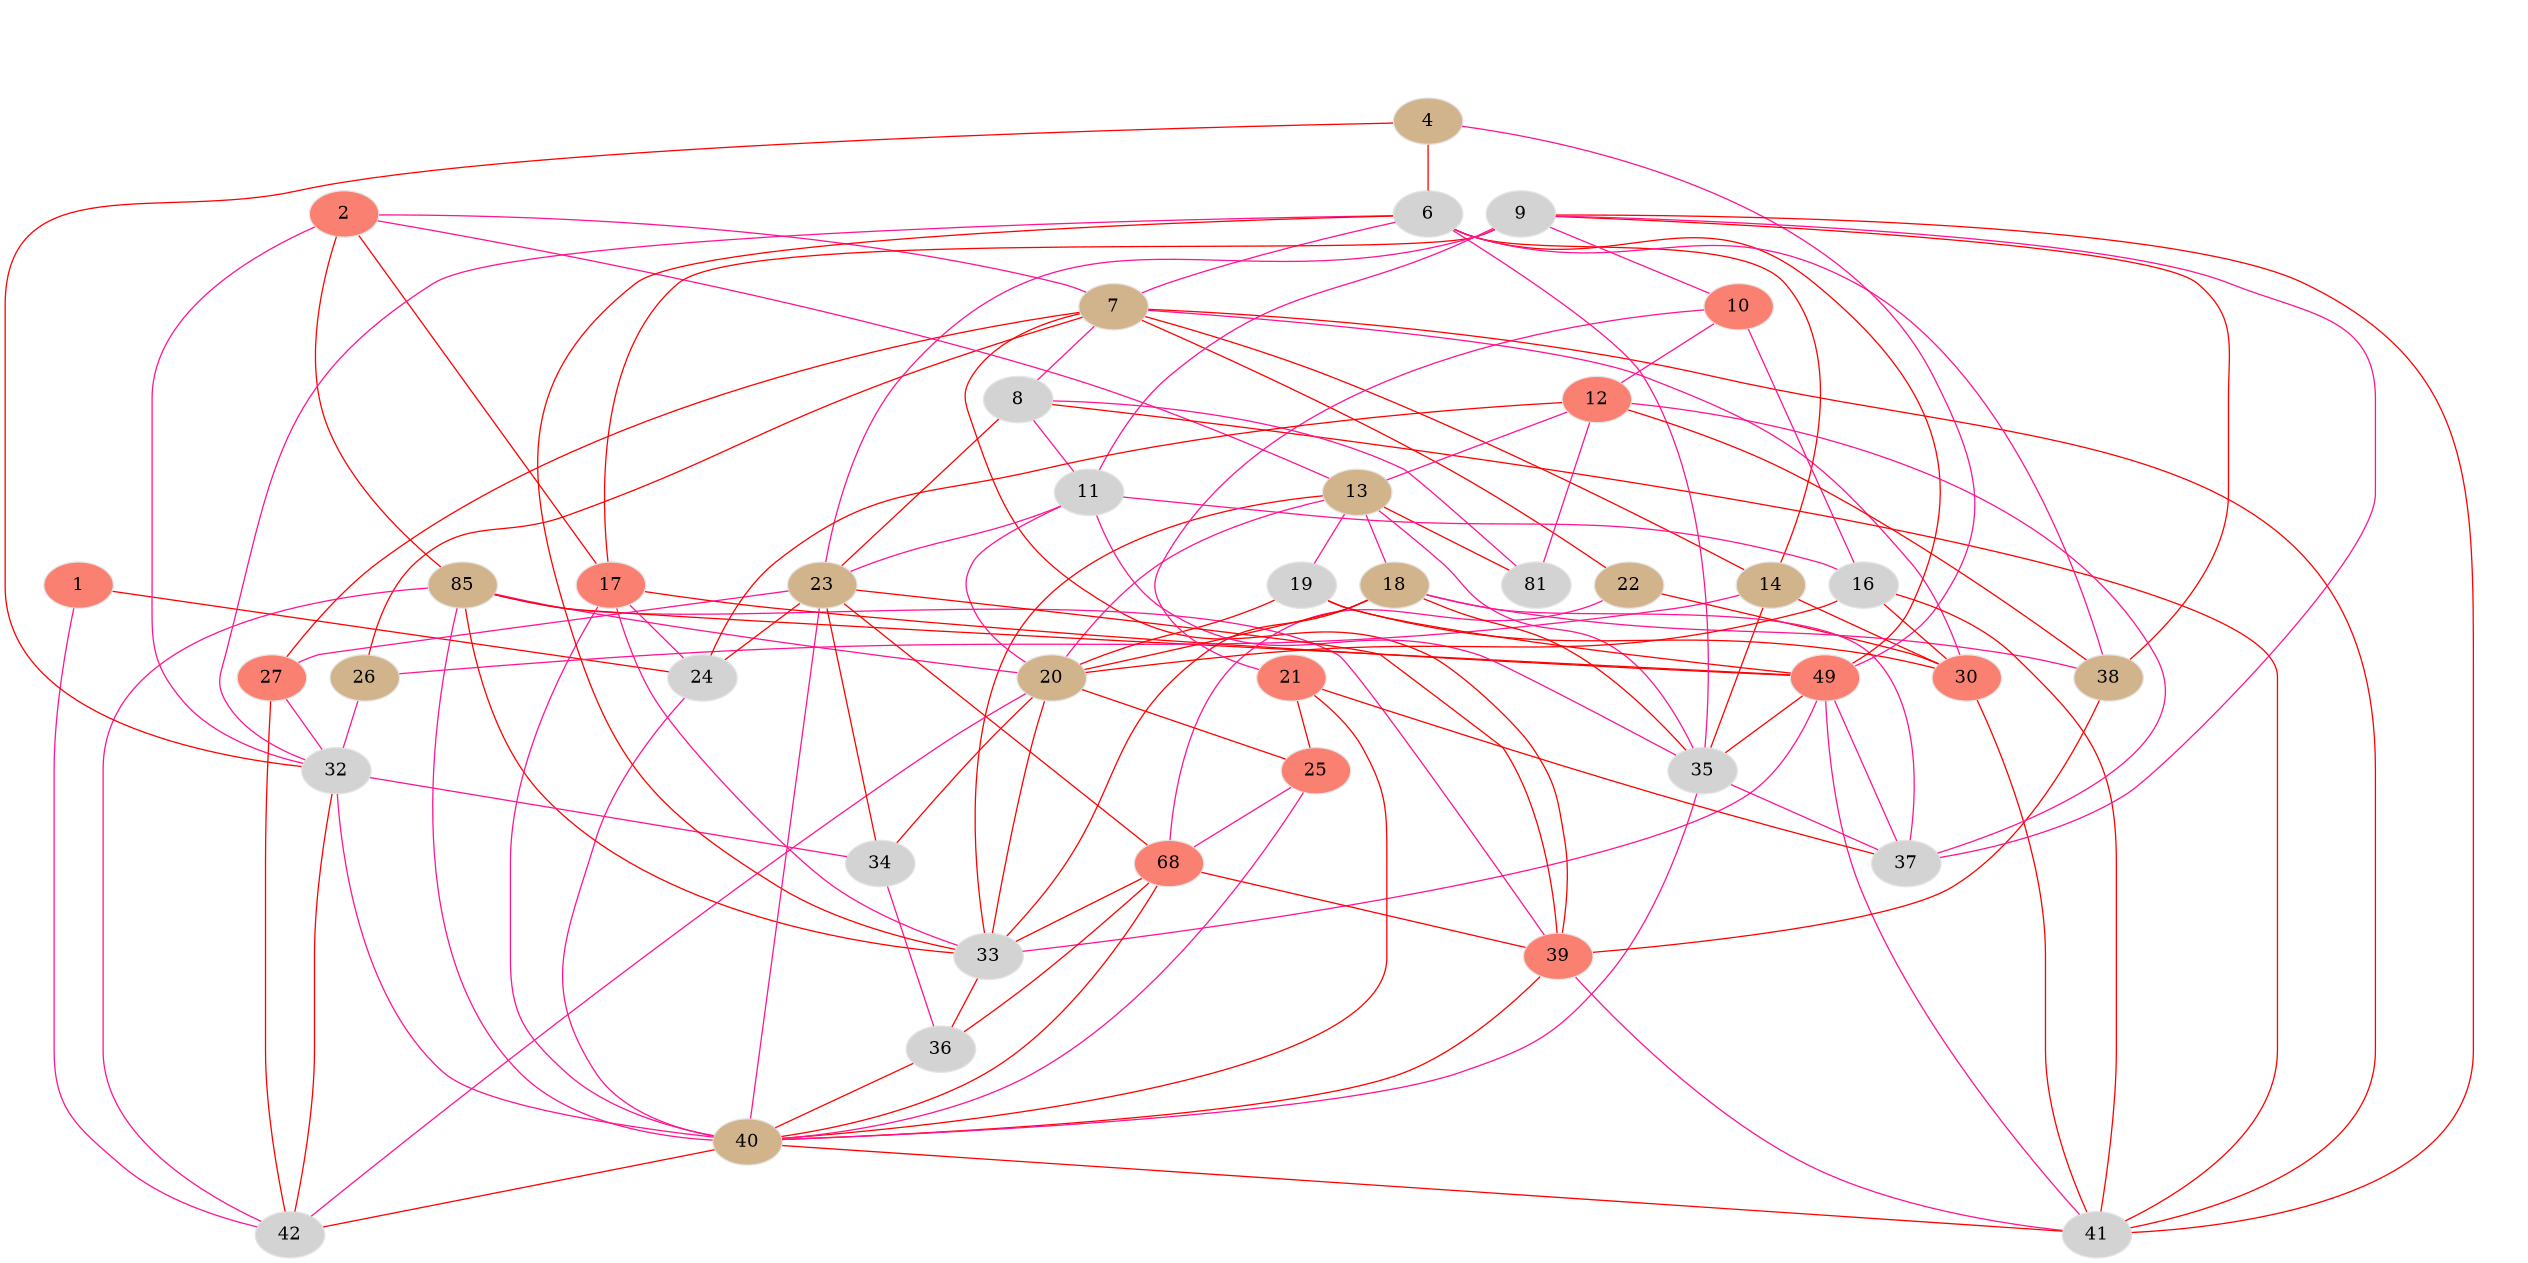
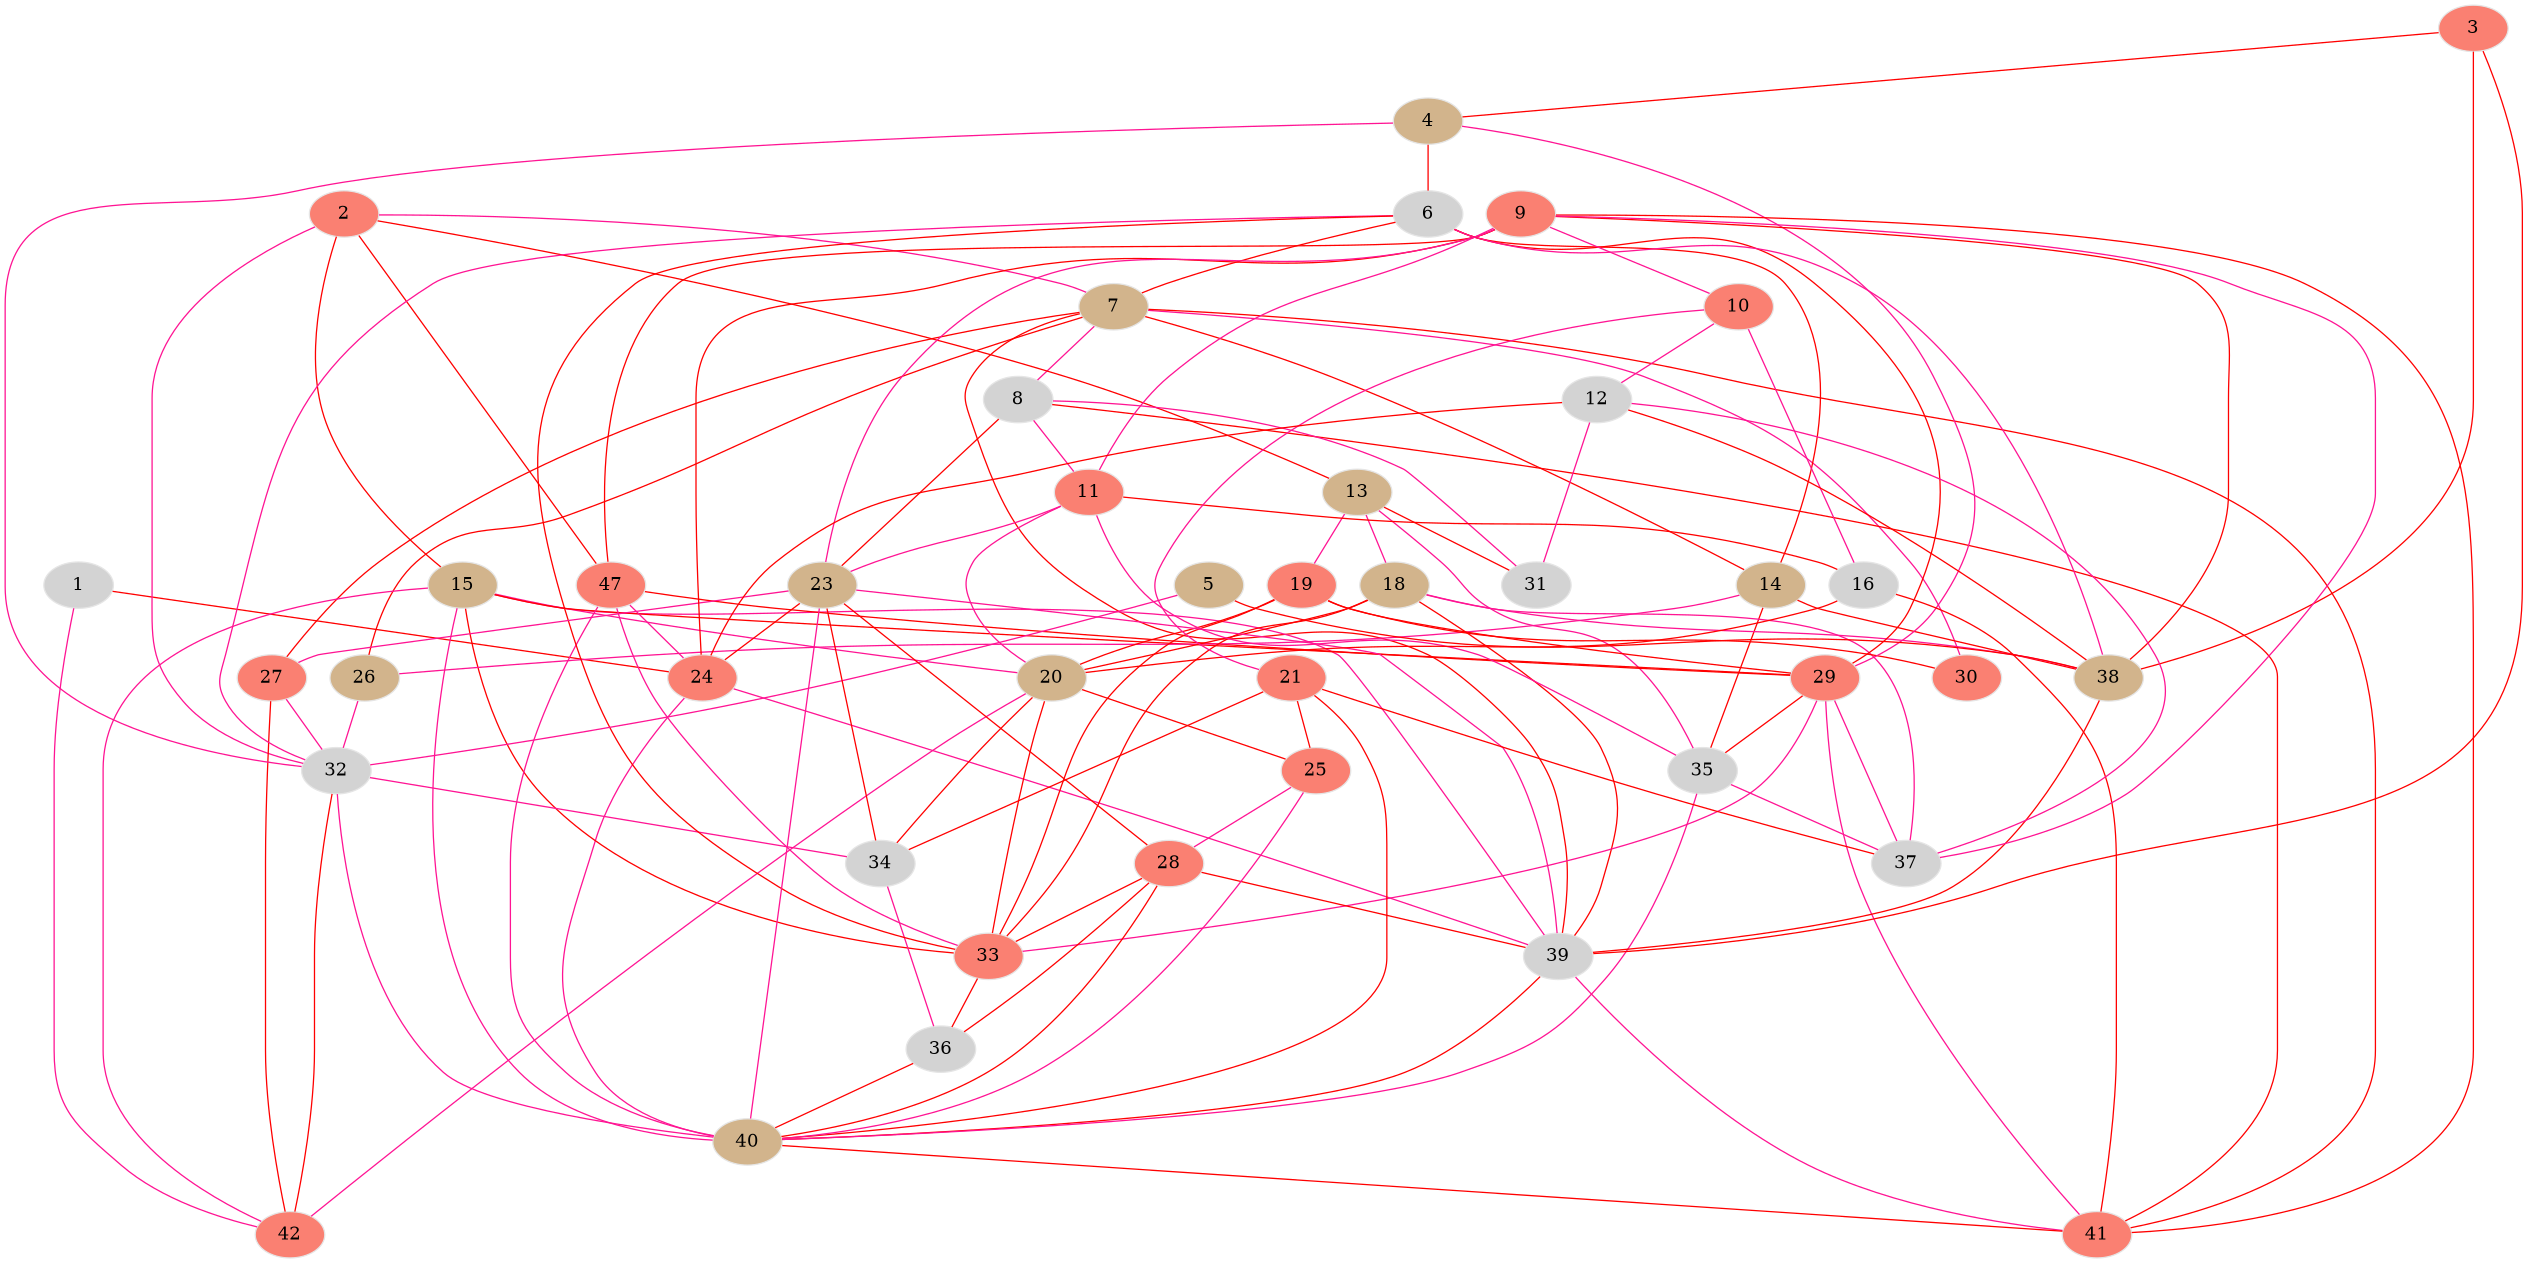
  graph {
    node [color=gray90 fillcolor=salmon style=filled]
    edge [color=red weight=1.0]
-   1
-   24 [fillcolor=lightgrey]
-   42 [fillcolor=lightgrey]
-   39
+   1 [fillcolor=lightgrey]
+   24
+   42
+   39 [fillcolor=lightgrey]
    40 [fillcolor=tan]
    7 [fillcolor=tan]
    2
    13 [fillcolor=tan]
-   15 [fillcolor=tan label=85]
-   17
+   15 [fillcolor=tan]
+   17 [label=47]
    32 [fillcolor=lightgrey]
    14 [fillcolor=tan]
    8 [fillcolor=lightgrey]
-   22 [fillcolor=tan]
    26 [fillcolor=tan]
    27
    30
-   41 [fillcolor=lightgrey]
+   41
    35 [fillcolor=lightgrey]
-   31 [fillcolor=lightgrey label=81]
+   31 [fillcolor=lightgrey]
    20 [fillcolor=tan]
    18 [fillcolor=tan]
-   19 [fillcolor=lightgrey]
-   29 [label=49]
-   33 [fillcolor=lightgrey]
+   19
+   29
+   33
    34 [fillcolor=lightgrey]
    4 [fillcolor=tan]
+   3
    38 [fillcolor=tan]
    6 [fillcolor=lightgrey]
    37 [fillcolor=lightgrey]
+   5 [fillcolor=tan]
    36 [fillcolor=lightgrey]
-   11 [fillcolor=lightgrey]
+   11
    23 [fillcolor=tan]
-   28 [label=68]
+   28
    16 [fillcolor=lightgrey]
-   9 [fillcolor=lightgrey]
+   9
    10
-   12
+   12 [fillcolor=lightgrey]
    21
    25
    1 -- 24
    1 -- 42 [color=deeppink]
+   24 -- 39 [color=deeppink]
    24 -- 40 [color=deeppink]
    39 -- 40
    39 -- 41 [color=deeppink]
-   40 -- 42
    40 -- 41
    7 -- 39
    7 -- 14
    7 -- 8 [color=deeppink]
-   7 -- 22
    7 -- 26
    7 -- 27
    7 -- 30 [color=deeppink]
    7 -- 41
    2 -- 7 [color=deeppink]
-   2 -- 13 [color=deeppink]
+   2 -- 13
    2 -- 15
    2 -- 17
    2 -- 32 [color=deeppink]
    13 -- 35 [color=deeppink]
    13 -- 31 [weight=2.0]
-   13 -- 20 [color=deeppink]
    13 -- 18 [color=deeppink]
    13 -- 19 [color=deeppink]
    15 -- 42 [color=deeppink]
    15 -- 39 [color=deeppink]
    15 -- 40 [color=deeppink]
    15 -- 20 [color=deeppink]
    15 -- 29
    15 -- 33
    17 -- 24 [color=deeppink]
    17 -- 40 [color=deeppink]
    17 -- 29
    17 -- 33 [color=deeppink]
    32 -- 42
    32 -- 40 [color=deeppink]
    32 -- 34 [color=deeppink]
    14 -- 26 [color=deeppink]
    14 -- 35
-   14 -- 30
+   14 -- 38
    8 -- 41
    8 -- 31 [color=deeppink]
    8 -- 11 [color=deeppink]
    8 -- 23 [weight=2.0]
-   22 -- 30
-   22 -- 28 [color=deeppink]
    26 -- 32 [color=deeppink weight=2.0]
    27 -- 42
    27 -- 32 [color=deeppink]
-   30 -- 41
    35 -- 40 [color=deeppink]
    35 -- 37 [color=deeppink]
    20 -- 42 [color=deeppink]
    20 -- 33
    20 -- 34
    20 -- 25
-   18 -- 35
+   18 -- 39
    18 -- 20
    18 -- 33
    18 -- 38 [color=deeppink weight=2.0]
    18 -- 37 [color=deeppink]
    19 -- 30
    19 -- 20
    19 -- 29
-   13 -- 33
+   19 -- 33
    29 -- 41 [color=deeppink]
    29 -- 35 [weight=2.0]
    29 -- 33 [color=deeppink]
    29 -- 37 [color=deeppink]
    33 -- 36
    34 -- 36 [color=deeppink]
-   4 -- 32
+   4 -- 32 [color=deeppink]
    4 -- 29 [color=deeppink]
    4 -- 6 [weight=2.0]
+   3 -- 39
+   3 -- 4
+   3 -- 38
    38 -- 39
-   6 -- 7 [color=deeppink]
+   6 -- 7
    6 -- 32 [color=deeppink weight=2.0]
    6 -- 14
-   6 -- 35 [color=deeppink]
    6 -- 29
    6 -- 33
    6 -- 38 [color=deeppink]
+   5 -- 32 [color=deeppink]
+   5 -- 38 [weight=2.0]
    36 -- 40
    11 -- 35 [color=deeppink]
    11 -- 20 [color=deeppink]
    11 -- 23 [color=deeppink]
-   11 -- 16 [color=deeppink]
+   11 -- 16
    23 -- 24
-   23 -- 39
+   23 -- 39 [color=deeppink]
    23 -- 40 [color=deeppink weight=2.0]
    23 -- 27 [color=deeppink]
    23 -- 34
    23 -- 28 [weight=2.0]
    28 -- 39
    28 -- 40
    28 -- 33
    28 -- 36
-   16 -- 30
    16 -- 41
    16 -- 20
+   9 -- 24
    9 -- 17
    9 -- 41
    9 -- 38
    9 -- 37 [color=deeppink]
    9 -- 11 [color=deeppink]
    9 -- 23 [color=deeppink weight=2.0]
    9 -- 10 [color=deeppink]
    10 -- 16 [color=deeppink]
    10 -- 12 [color=deeppink]
    10 -- 21 [color=deeppink]
    12 -- 24
-   12 -- 13 [color=deeppink]
    12 -- 31 [color=deeppink]
    12 -- 38
    12 -- 37 [color=deeppink]
    21 -- 40
+   21 -- 34
    21 -- 37
    21 -- 25
    25 -- 40 [color=deeppink]
    25 -- 28 [color=deeppink]
  }
